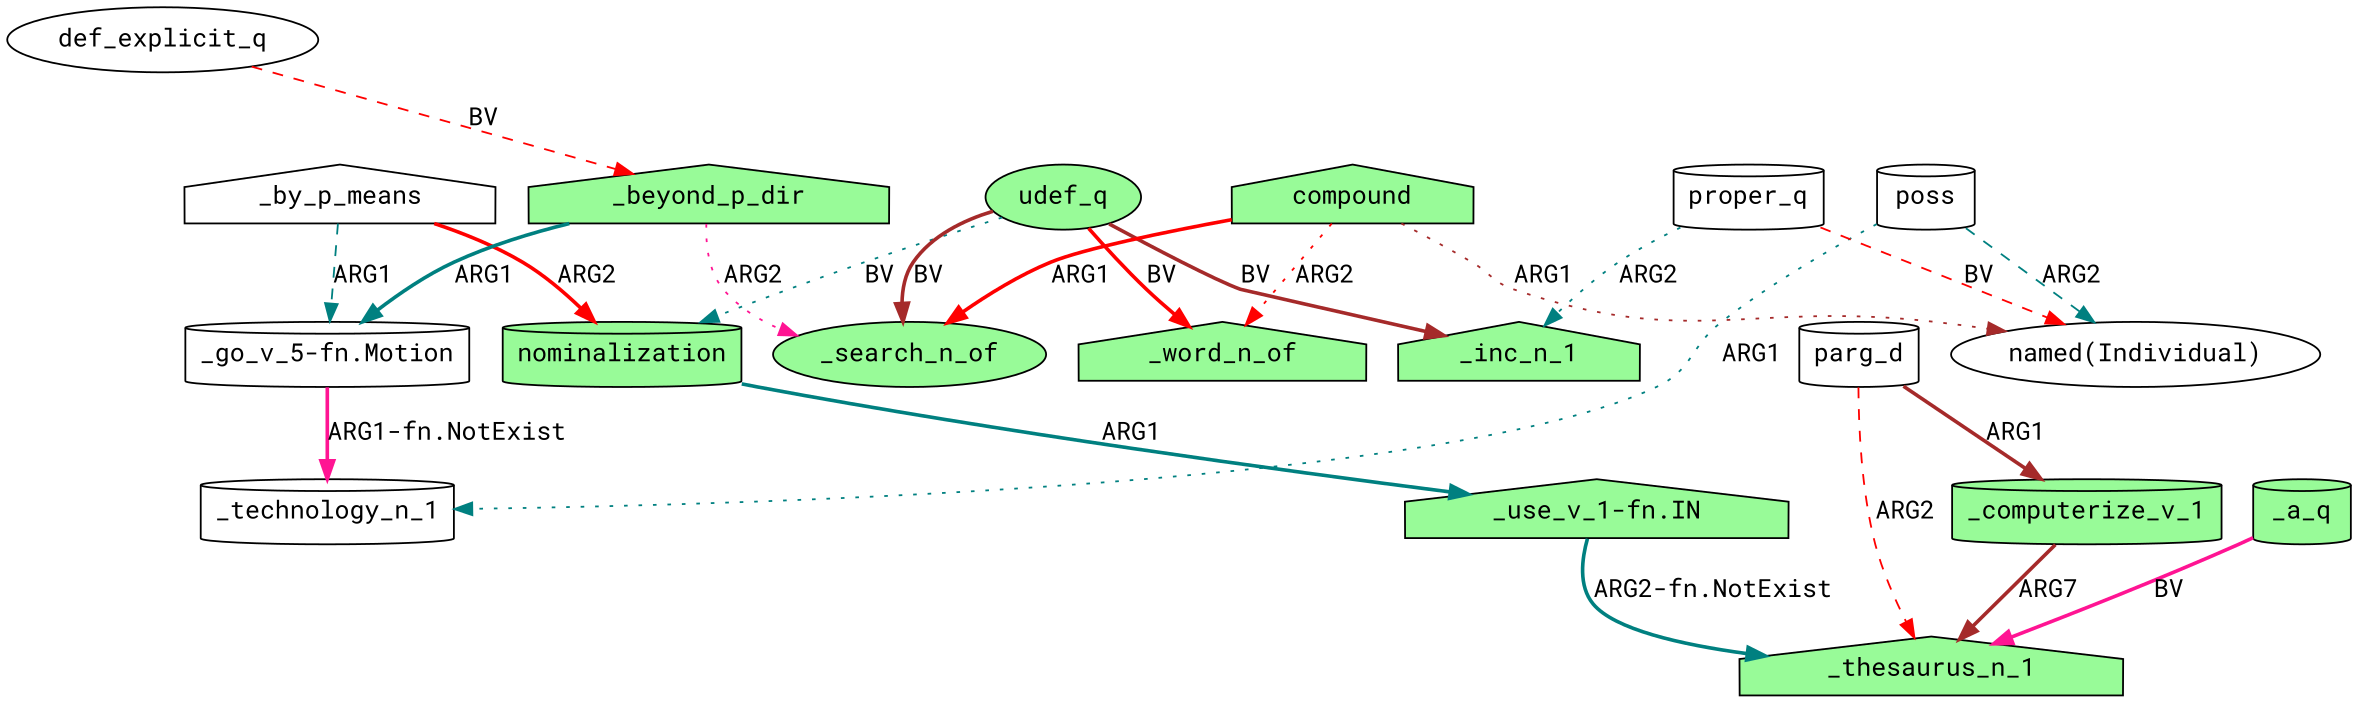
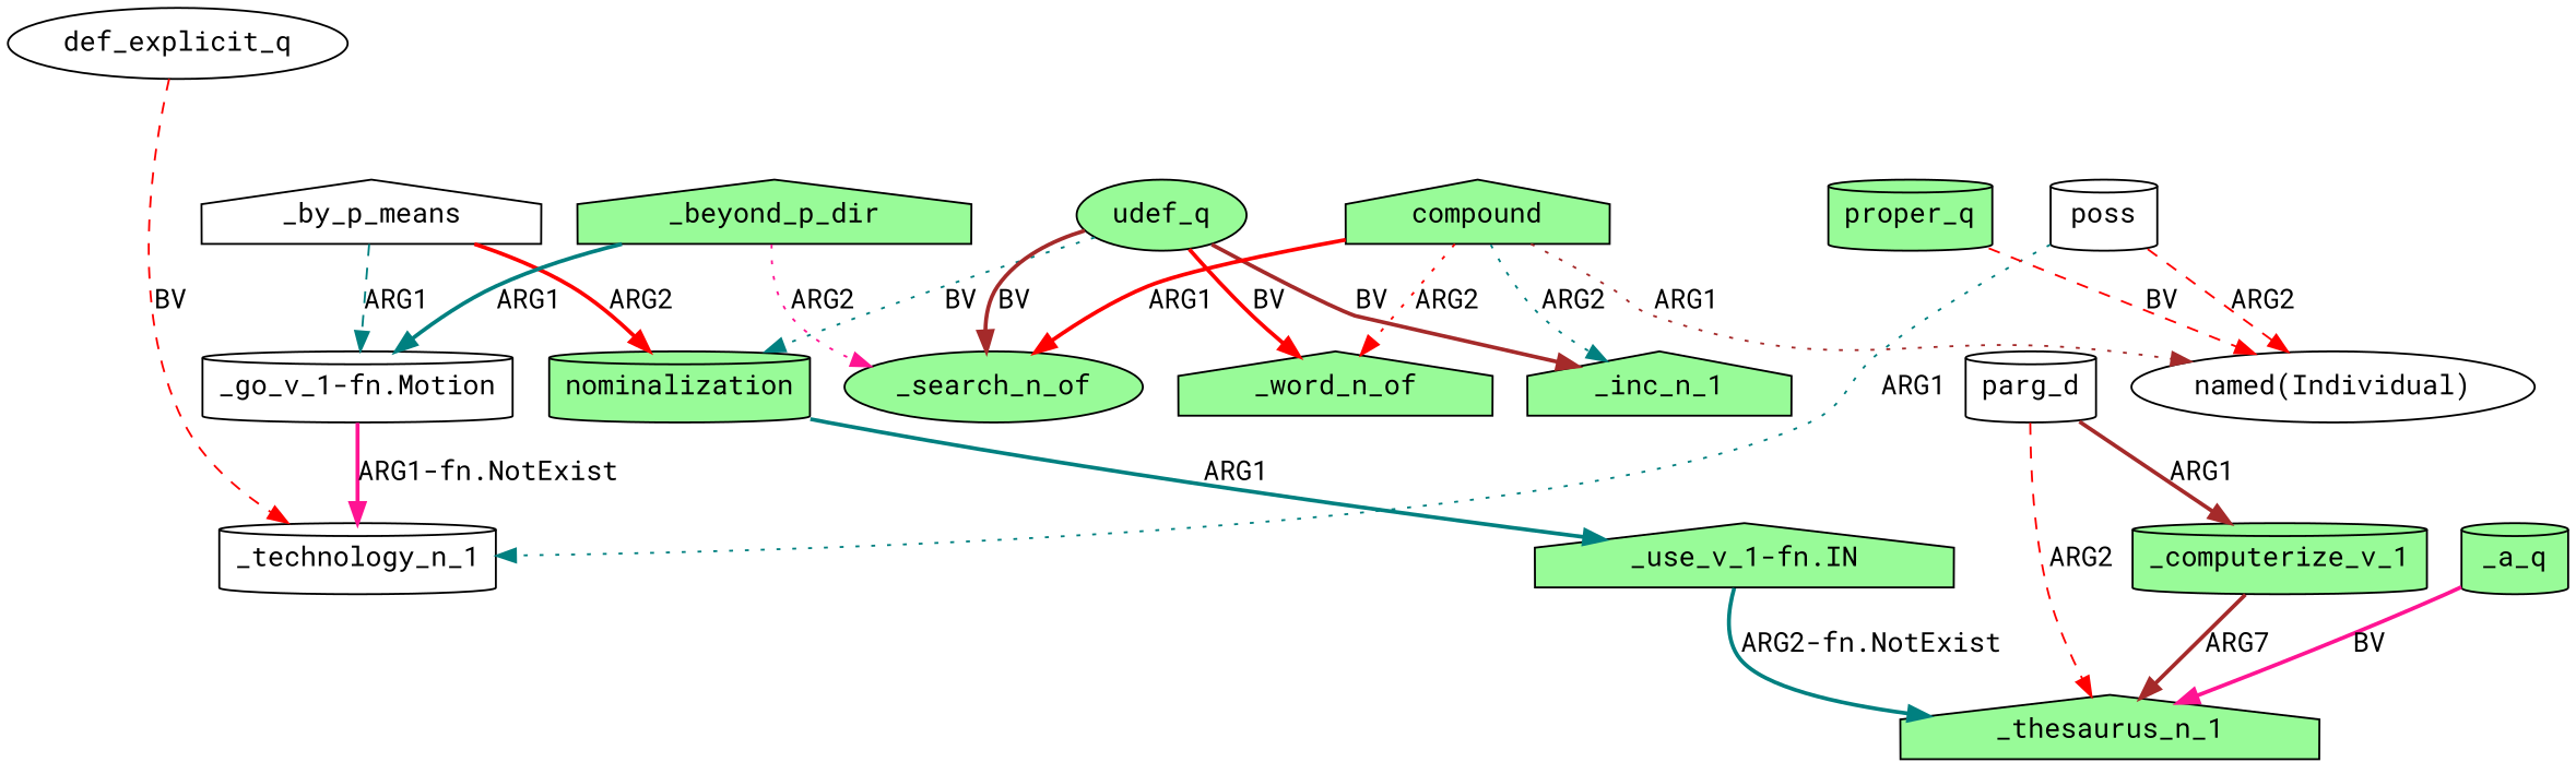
  digraph {
    fontname="Roboto Mono"
    node [fillcolor=palegreen fontname="Roboto Mono" shape=cylinder style=filled]
    edge [color=teal fontname="Roboto Mono" style=bold]
    poss [fillcolor=white]
    _technology_n_1 [fillcolor=white]
    "named(Individual)" [fillcolor=white shape=ellipse]
    udef_q [shape=ellipse]
    _inc_n_1 [shape=house]
    _word_n_of [shape=house]
    nominalization
    _search_n_of [shape=ellipse]
    "_use_v_1-fn.IN" [shape=house]
    compound [shape=house]
    _by_p_means [fillcolor=white shape=house]
-   "_go_v_1-fn.Motion" [fillcolor=white label="_go_v_5-fn.Motion"]
+   "_go_v_1-fn.Motion" [fillcolor=white]
    _thesaurus_n_1 [shape=house]
    _computerize_v_1
    _beyond_p_dir [shape=house]
    parg_d [fillcolor=white]
    _a_q
    def_explicit_q [fillcolor=white shape=ellipse]
-   proper_q [fillcolor=white]
+   proper_q
    poss -> _technology_n_1 [label=ARG1 style=dotted]
-   poss -> "named(Individual)" [label=ARG2 style=dashed]
+   poss -> "named(Individual)" [color=red label=ARG2 style=dashed]
    udef_q -> _inc_n_1 [color=brown label=BV]
    udef_q -> _word_n_of [color=red label=BV]
    udef_q -> nominalization [label=BV style=dotted]
    udef_q -> _search_n_of [color=brown label=BV]
    nominalization -> "_use_v_1-fn.IN" [label=ARG1]
    "_use_v_1-fn.IN" -> _thesaurus_n_1 [label="ARG2-fn.NotExist"]
    compound -> "named(Individual)" [color=brown label=ARG1 style=dotted]
-   proper_q -> _inc_n_1 [label=ARG2 style=dotted]
+   compound -> _inc_n_1 [label=ARG2 style=dotted]
    compound -> _word_n_of [color=red label=ARG2 style=dotted]
    compound -> _search_n_of [color=red label=ARG1]
    _by_p_means -> nominalization [color=red label=ARG2]
    _by_p_means -> "_go_v_1-fn.Motion" [label=ARG1 style=dashed]
    "_go_v_1-fn.Motion" -> _technology_n_1 [color=deeppink label="ARG1-fn.NotExist"]
    _computerize_v_1 -> _thesaurus_n_1 [color=brown label=ARG7]
    _beyond_p_dir -> _search_n_of [color=deeppink label=ARG2 style=dotted]
    _beyond_p_dir -> "_go_v_1-fn.Motion" [label=ARG1]
    parg_d -> _thesaurus_n_1 [color=red label=ARG2 style=dashed]
    parg_d -> _computerize_v_1 [color=brown label=ARG1]
    _a_q -> _thesaurus_n_1 [color=deeppink label=BV]
-   def_explicit_q -> _beyond_p_dir [color=red label=BV style=dashed]
+   def_explicit_q -> _technology_n_1 [color=red label=BV style=dashed]
    proper_q -> "named(Individual)" [color=red label=BV style=dashed]
  }
